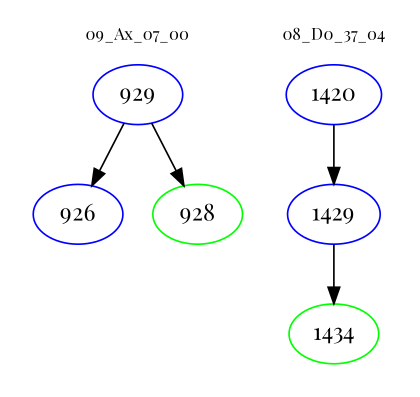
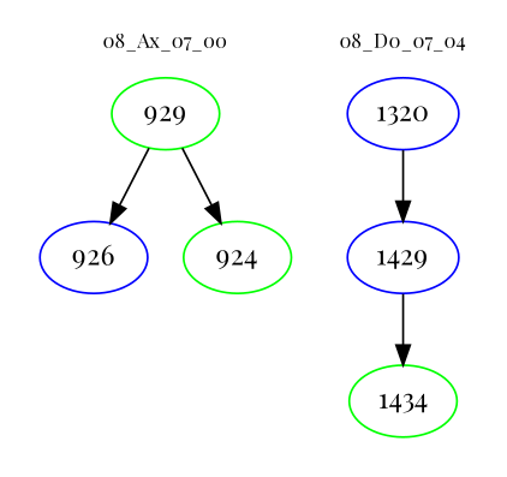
  digraph {
    fontname="Playfair Display"
    node [color=blue fontname="Playfair Display"]
    edge [color=black fontname="Playfair Display"]
-   n1 [label=929]
+   n1 [color=green label=929]
    n2 [label=926]
-   n3 [color=green label=928]
+   n3 [color=green label=924]
    n4 [label=1429]
-   n5 [label=1420]
+   n5 [label=1320]
    n6 [color=green label=1434]
    subgraph cluster_1 {
      color=white
      fontsize=10
-     label="09_Ax_07_00"
+     label="08_Ax_07_00"
      n1
      n2
      n3
    }
    subgraph cluster_2 {
      color=white
      fontsize=10
-     label="08_D0_37_04"
+     label="08_D0_07_04"
      n4
      n5
      n6
    }
    n1 -> n2
    n1 -> n3
    n4 -> n6
    n5 -> n4
  }
